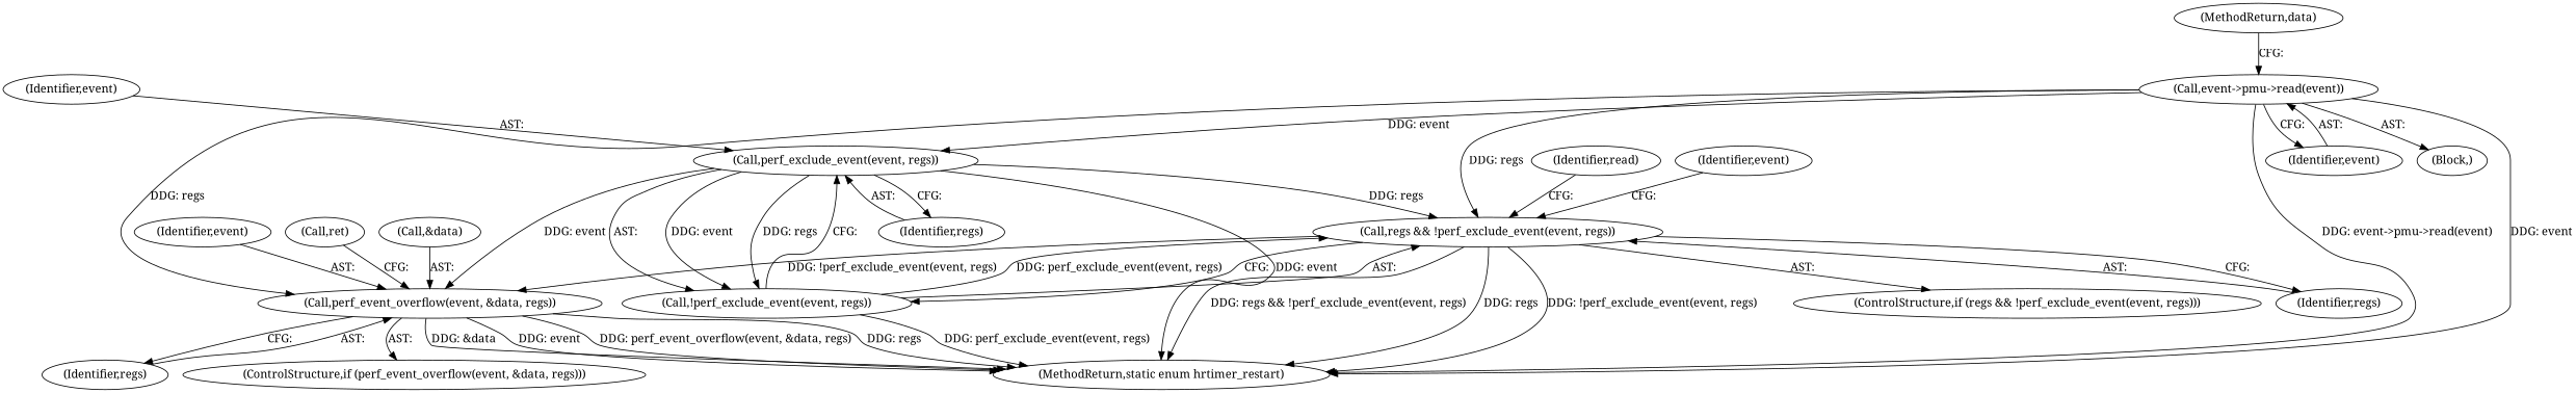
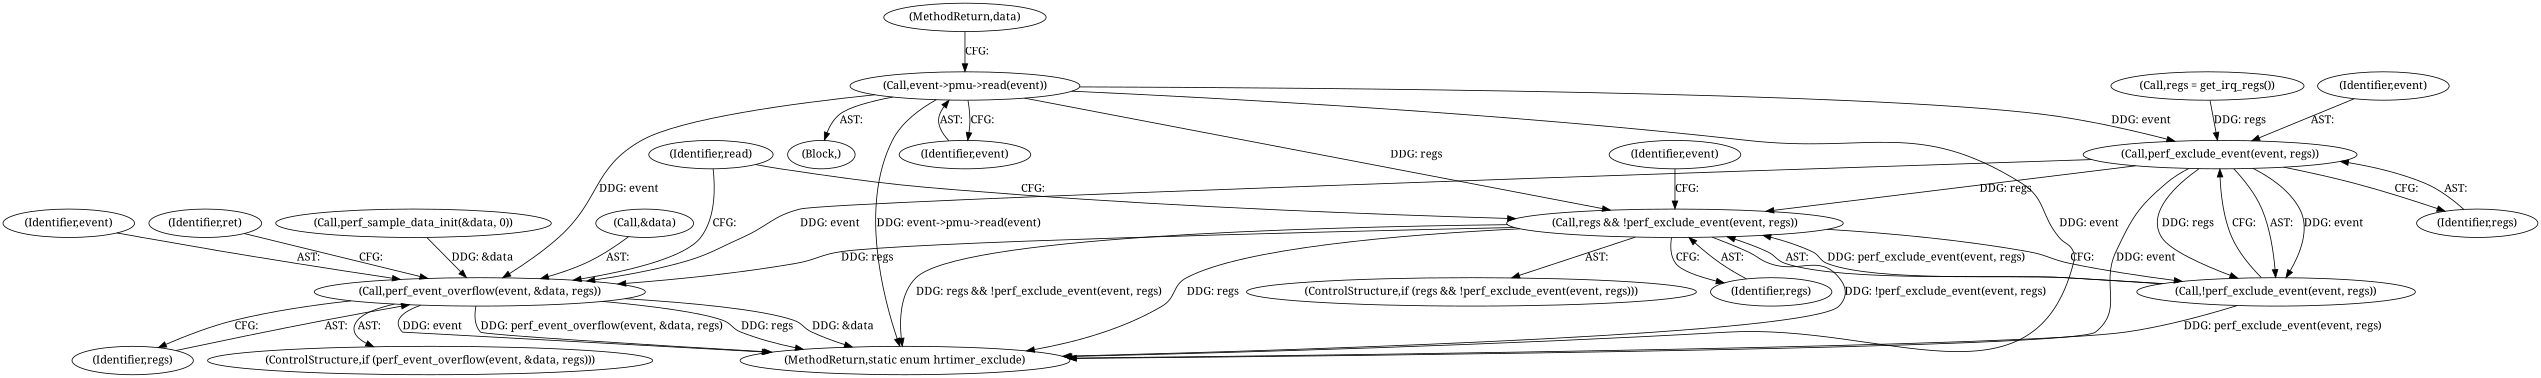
  digraph {
    fontname="Noto Serif"
    node [fontname="Noto Serif"]
    edge [fontname="Noto Serif"]
    n1 [label="(Call,event->pmu->read(event))"]
    n2 [label="(Call,perf_exclude_event(event, regs))"]
    n3 [label="(Call,perf_event_overflow(event, &data, regs))"]
-   n4 [label="(MethodReturn,static enum hrtimer_restart)"]
+   n4 [label="(MethodReturn,static enum hrtimer_exclude)"]
    n5 [label="(Identifier,event)"]
    n6 [label="(Block,)"]
    n7 [label="(Call,regs && !perf_exclude_event(event, regs))"]
    n8 [label="(Call,!perf_exclude_event(event, regs))"]
    n9 [label="(Identifier,regs)"]
    n10 [label="(Identifier,regs)"]
    n11 [label="(ControlStructure,if (perf_event_overflow(event, &data, regs)))"]
    n12 [label="(ControlStructure,if (regs && !perf_exclude_event(event, regs)))"]
    n13 [label="(Identifier,regs)"]
+   n14 [label="(Call,perf_sample_data_init(&data, 0))"]
    n15 [label="(Identifier,event)"]
    n16 [label="(Call,&data)"]
    n17 [label="(Identifier,read)"]
    n18 [label="(Identifier,event)"]
    n19 [label="(Identifier,event)"]
-   n20 [label="(Call,ret)"]
+   n20 [label="(Identifier,ret)"]
+   n21 [label="(Call,regs = get_irq_regs())"]
    n22 [label="(MethodReturn,data)"]
    n1 -> n2 [label="DDG: event"]
-   n1 -> n3 [label="DDG: regs"]
+   n1 -> n3 [label="DDG: event"]
    n1 -> n4 [label="DDG: event->pmu->read(event)"]
    n1 -> n4 [label="DDG: event"]
    n1 -> n5 [label="CFG: "]
    n1 -> n6 [label="AST: "]
    n1 -> n7 [label="DDG: regs"]
    n2 -> n3 [label="DDG: event"]
    n2 -> n4 [label="DDG: event"]
    n2 -> n7 [label="DDG: regs"]
    n2 -> n8 [label="AST: "]
    n2 -> n8 [label="DDG: event"]
    n2 -> n8 [label="DDG: regs"]
    n2 -> n9 [label="CFG: "]
    n3 -> n4 [label="DDG: event"]
    n3 -> n4 [label="DDG: perf_event_overflow(event, &data, regs)"]
    n3 -> n4 [label="DDG: regs"]
    n3 -> n4 [label="DDG: &data"]
    n3 -> n10 [label="CFG: "]
    n3 -> n11 [label="AST: "]
    n5 -> n1 [label="AST: "]
-   n7 -> n3 [label="DDG: !perf_exclude_event(event, regs)"]
+   n7 -> n3 [label="DDG: regs"]
    n7 -> n4 [label="DDG: regs && !perf_exclude_event(event, regs)"]
    n7 -> n4 [label="DDG: regs"]
    n7 -> n4 [label="DDG: !perf_exclude_event(event, regs)"]
    n7 -> n8 [label="CFG: "]
    n7 -> n12 [label="AST: "]
    n7 -> n13 [label="CFG: "]
    n8 -> n2 [label="CFG: "]
    n8 -> n4 [label="DDG: perf_exclude_event(event, regs)"]
    n8 -> n7 [label="AST: "]
    n8 -> n7 [label="DDG: perf_exclude_event(event, regs)"]
    n9 -> n2 [label="AST: "]
    n10 -> n3 [label="AST: "]
    n13 -> n7 [label="AST: "]
+   n14 -> n3 [label="DDG: &data"]
    n15 -> n2 [label="AST: "]
    n16 -> n3 [label="AST: "]
+   n17 -> n3 [label="CFG: "]
    n17 -> n7 [label="CFG: "]
    n18 -> n7 [label="CFG: "]
    n19 -> n3 [label="AST: "]
    n20 -> n3 [label="CFG: "]
+   n21 -> n2 [label="DDG: regs"]
    n22 -> n1 [label="CFG: "]
  }
